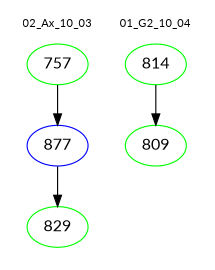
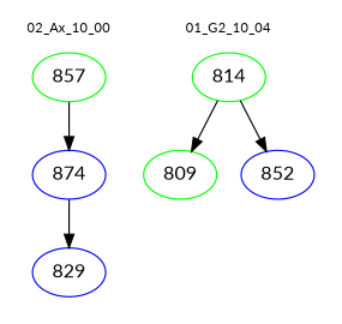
  digraph {
    fontname=Lato
    node [color=green fontname=Lato]
    edge [color=black fontname=Lato]
-   n1 [label=757]
-   n2 [color=blue label=877]
-   n3 [label=829]
+   n1 [label=857]
+   n2 [color=blue label=874]
+   n3 [color=blue label=829]
    n4 [label=809]
    n5 [label=814]
+   n6 [color=blue label=852]
    subgraph cluster_1 {
      color=white
      fontsize=10
-     label="02_Ax_10_03"
+     label="02_Ax_10_00"
      n1
      n2
      n3
    }
    subgraph cluster_2 {
      color=white
      fontsize=10
      label="01_G2_10_04"
      n4
      n5
+     n6
    }
    n1 -> n2
    n2 -> n3
    n5 -> n4
+   n5 -> n6
  }
